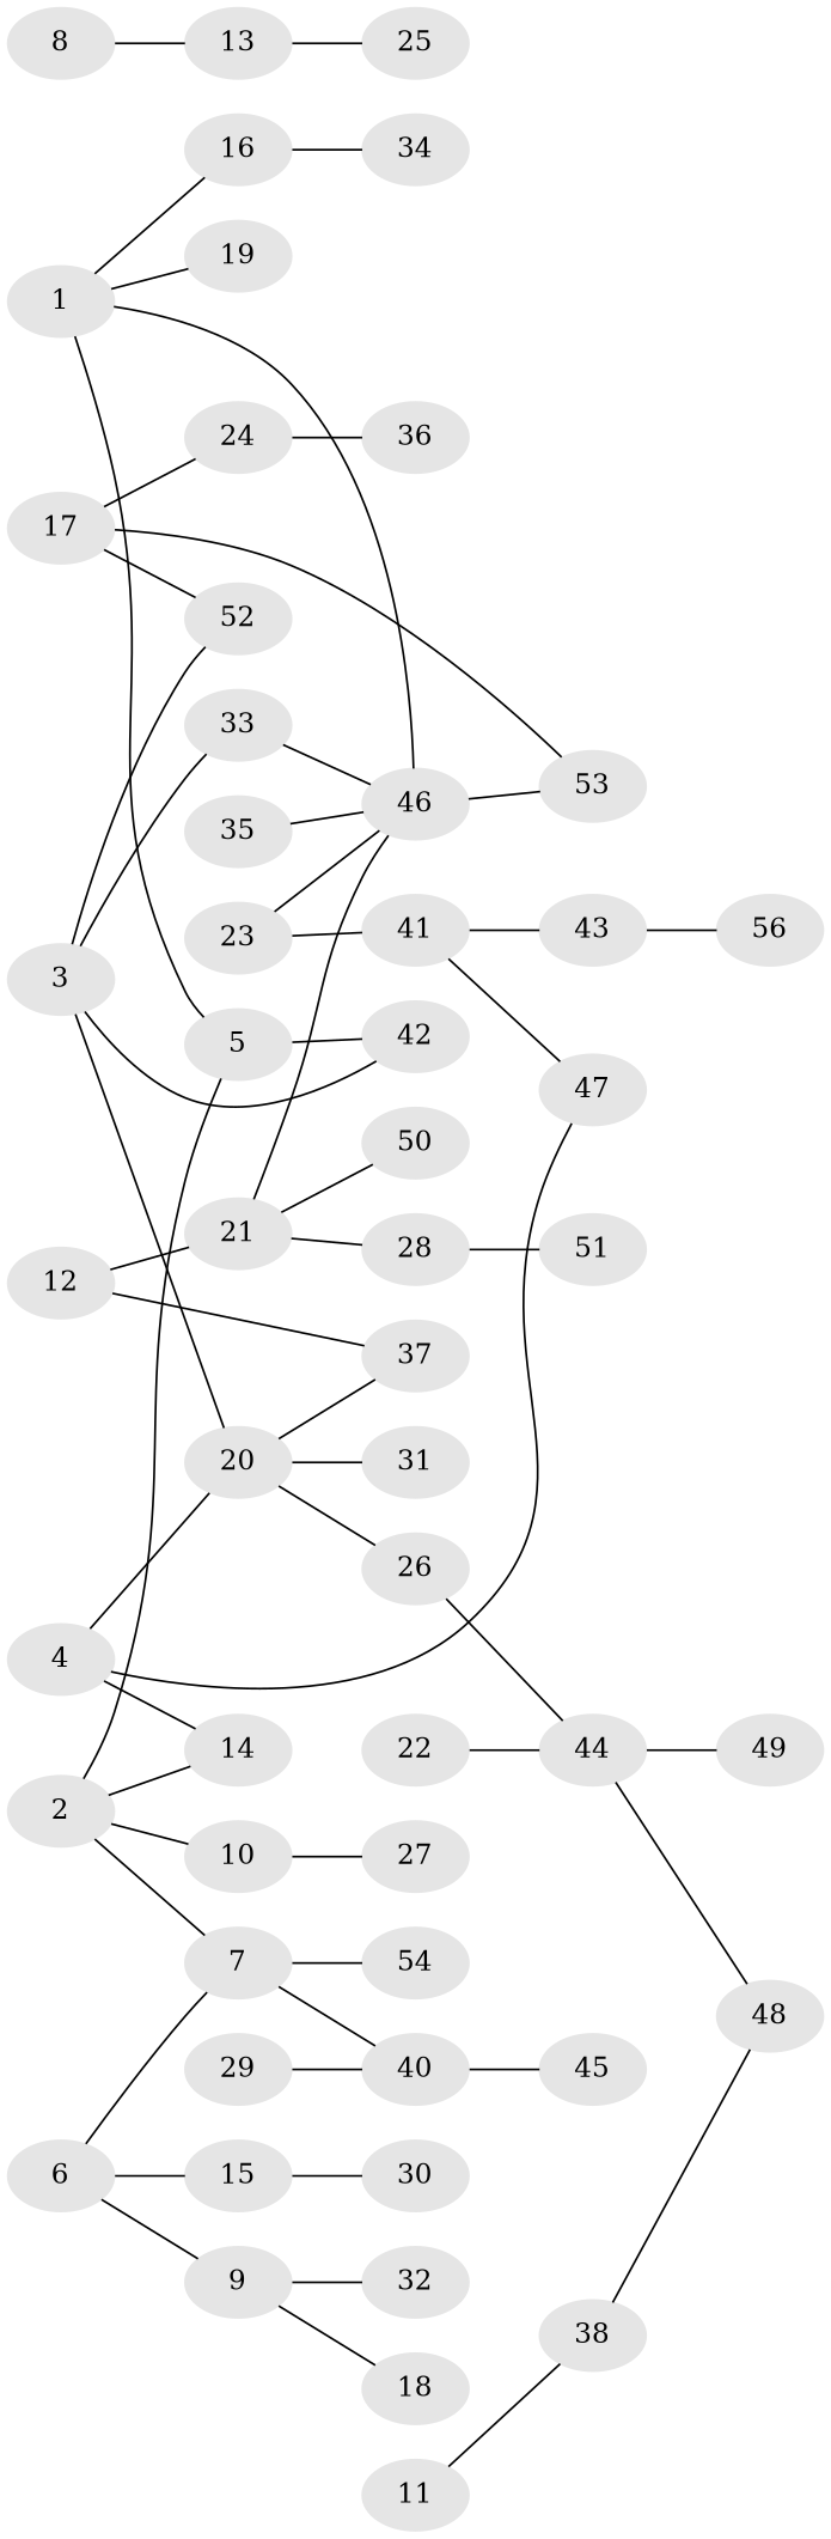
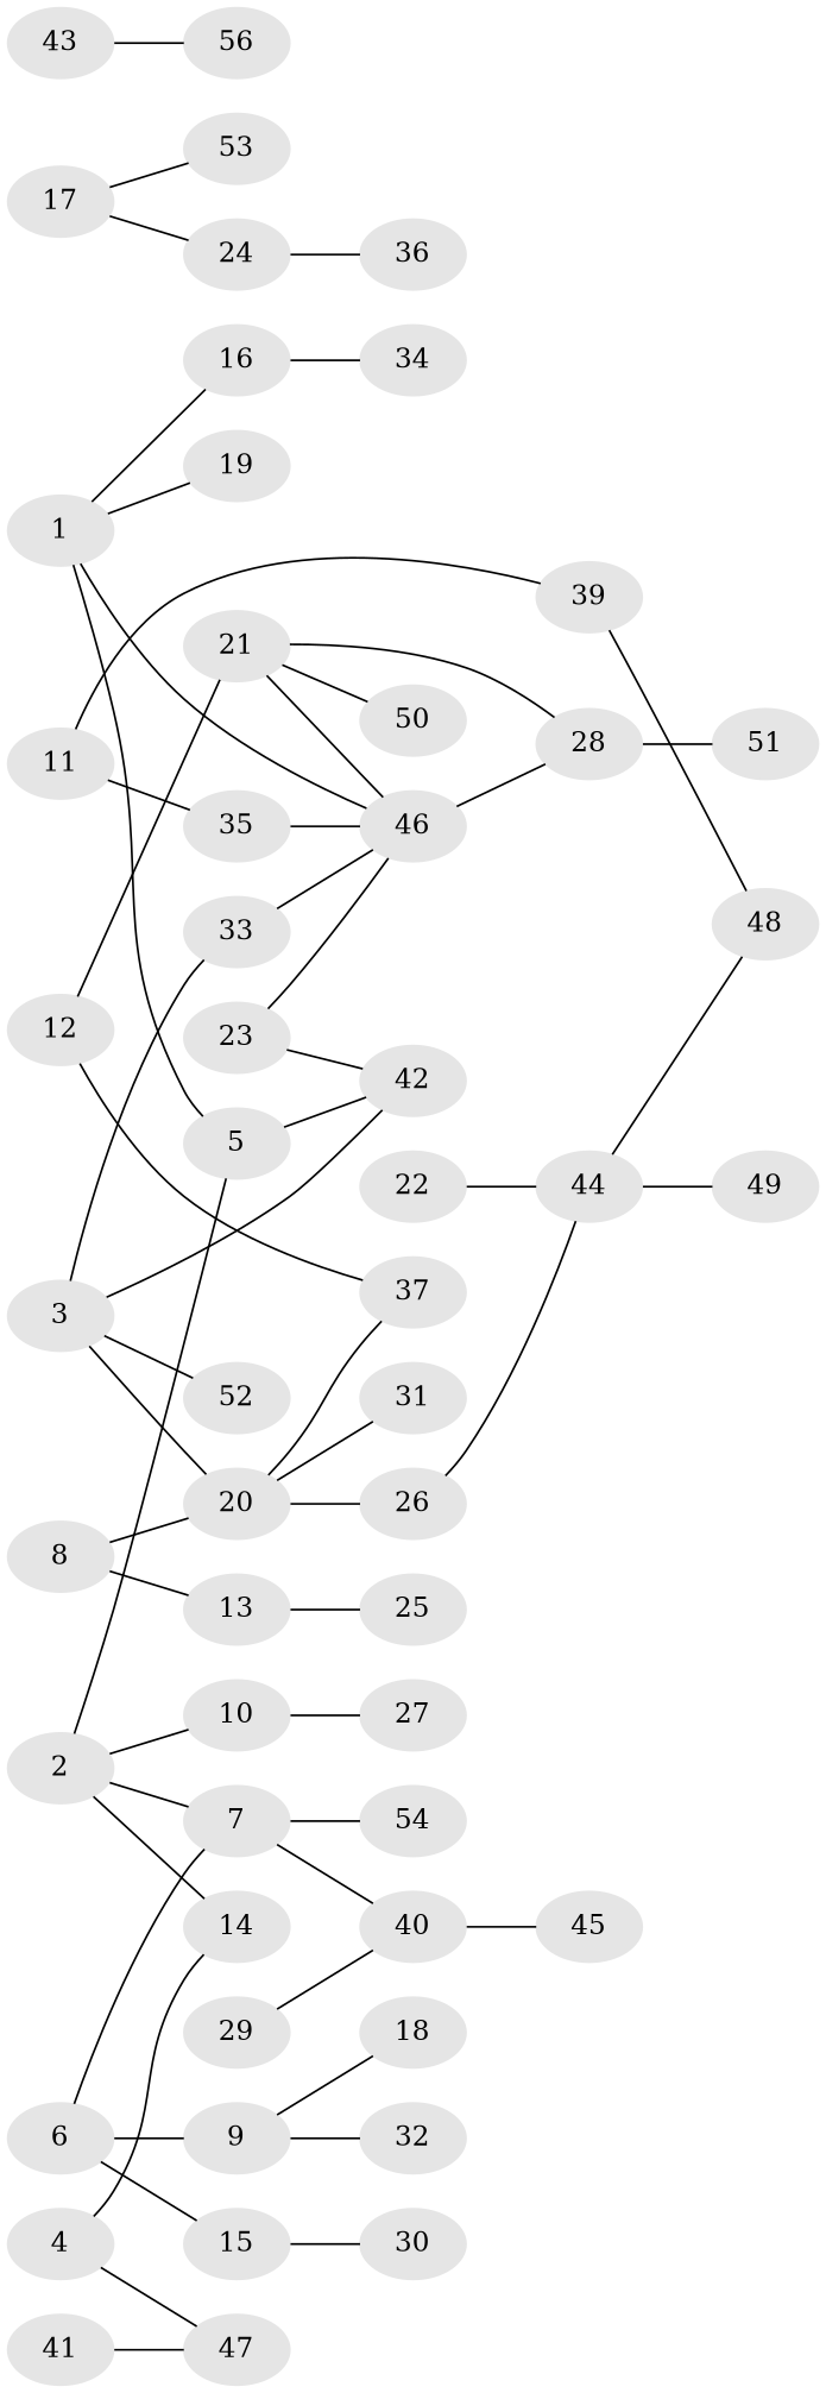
  graph {
    rankdir=LR
    node [color=gray90 style=filled]
    edge [weight=1.0]
    1
    5
    16
    19
    46
    42
    34
    53
    2
    7
    10
    14
    40
    54
    27
    3
    20
    33
    52
    37
    26
    31
    4
    47
    6
    9
    15
    18
    32
    30
    45
    8
    13
    25
    11
    35
-   39 [label=38]
+   39
    48
    12
    21
    28
    50
    17
    24
    36
    44
    51
    22
    49
    23
    41
    43
    29
    56
    1 -- 5
    1 -- 16
    1 -- 19
    1 -- 46
    5 -- 42
    16 -- 34
-   46 -- 53
+   46 -- 28
    2 -- 5
    2 -- 7
    2 -- 10
    2 -- 14
    7 -- 40
    7 -- 54
    10 -- 27
    40 -- 45
    3 -- 42
    3 -- 20
    3 -- 33
    3 -- 52
    20 -- 37
    20 -- 26
    20 -- 31
    33 -- 46
    26 -- 44
    4 -- 14
    4 -- 47
    6 -- 7
    6 -- 9
    6 -- 15
    9 -- 18
    9 -- 32
    15 -- 30
-   4 -- 20
+   8 -- 20
    8 -- 13
    13 -- 25
+   11 -- 35
    11 -- 39
    35 -- 46
    39 -- 48
    12 -- 37
    12 -- 21
    21 -- 46
    21 -- 28
    21 -- 50
    28 -- 51
    17 -- 53
-   17 -- 52
    17 -- 24
    24 -- 36
    44 -- 48
    44 -- 49
    22 -- 44
    23 -- 46
-   23 -- 41
+   23 -- 42
    41 -- 47
-   41 -- 43
    43 -- 56
    29 -- 40
  }
